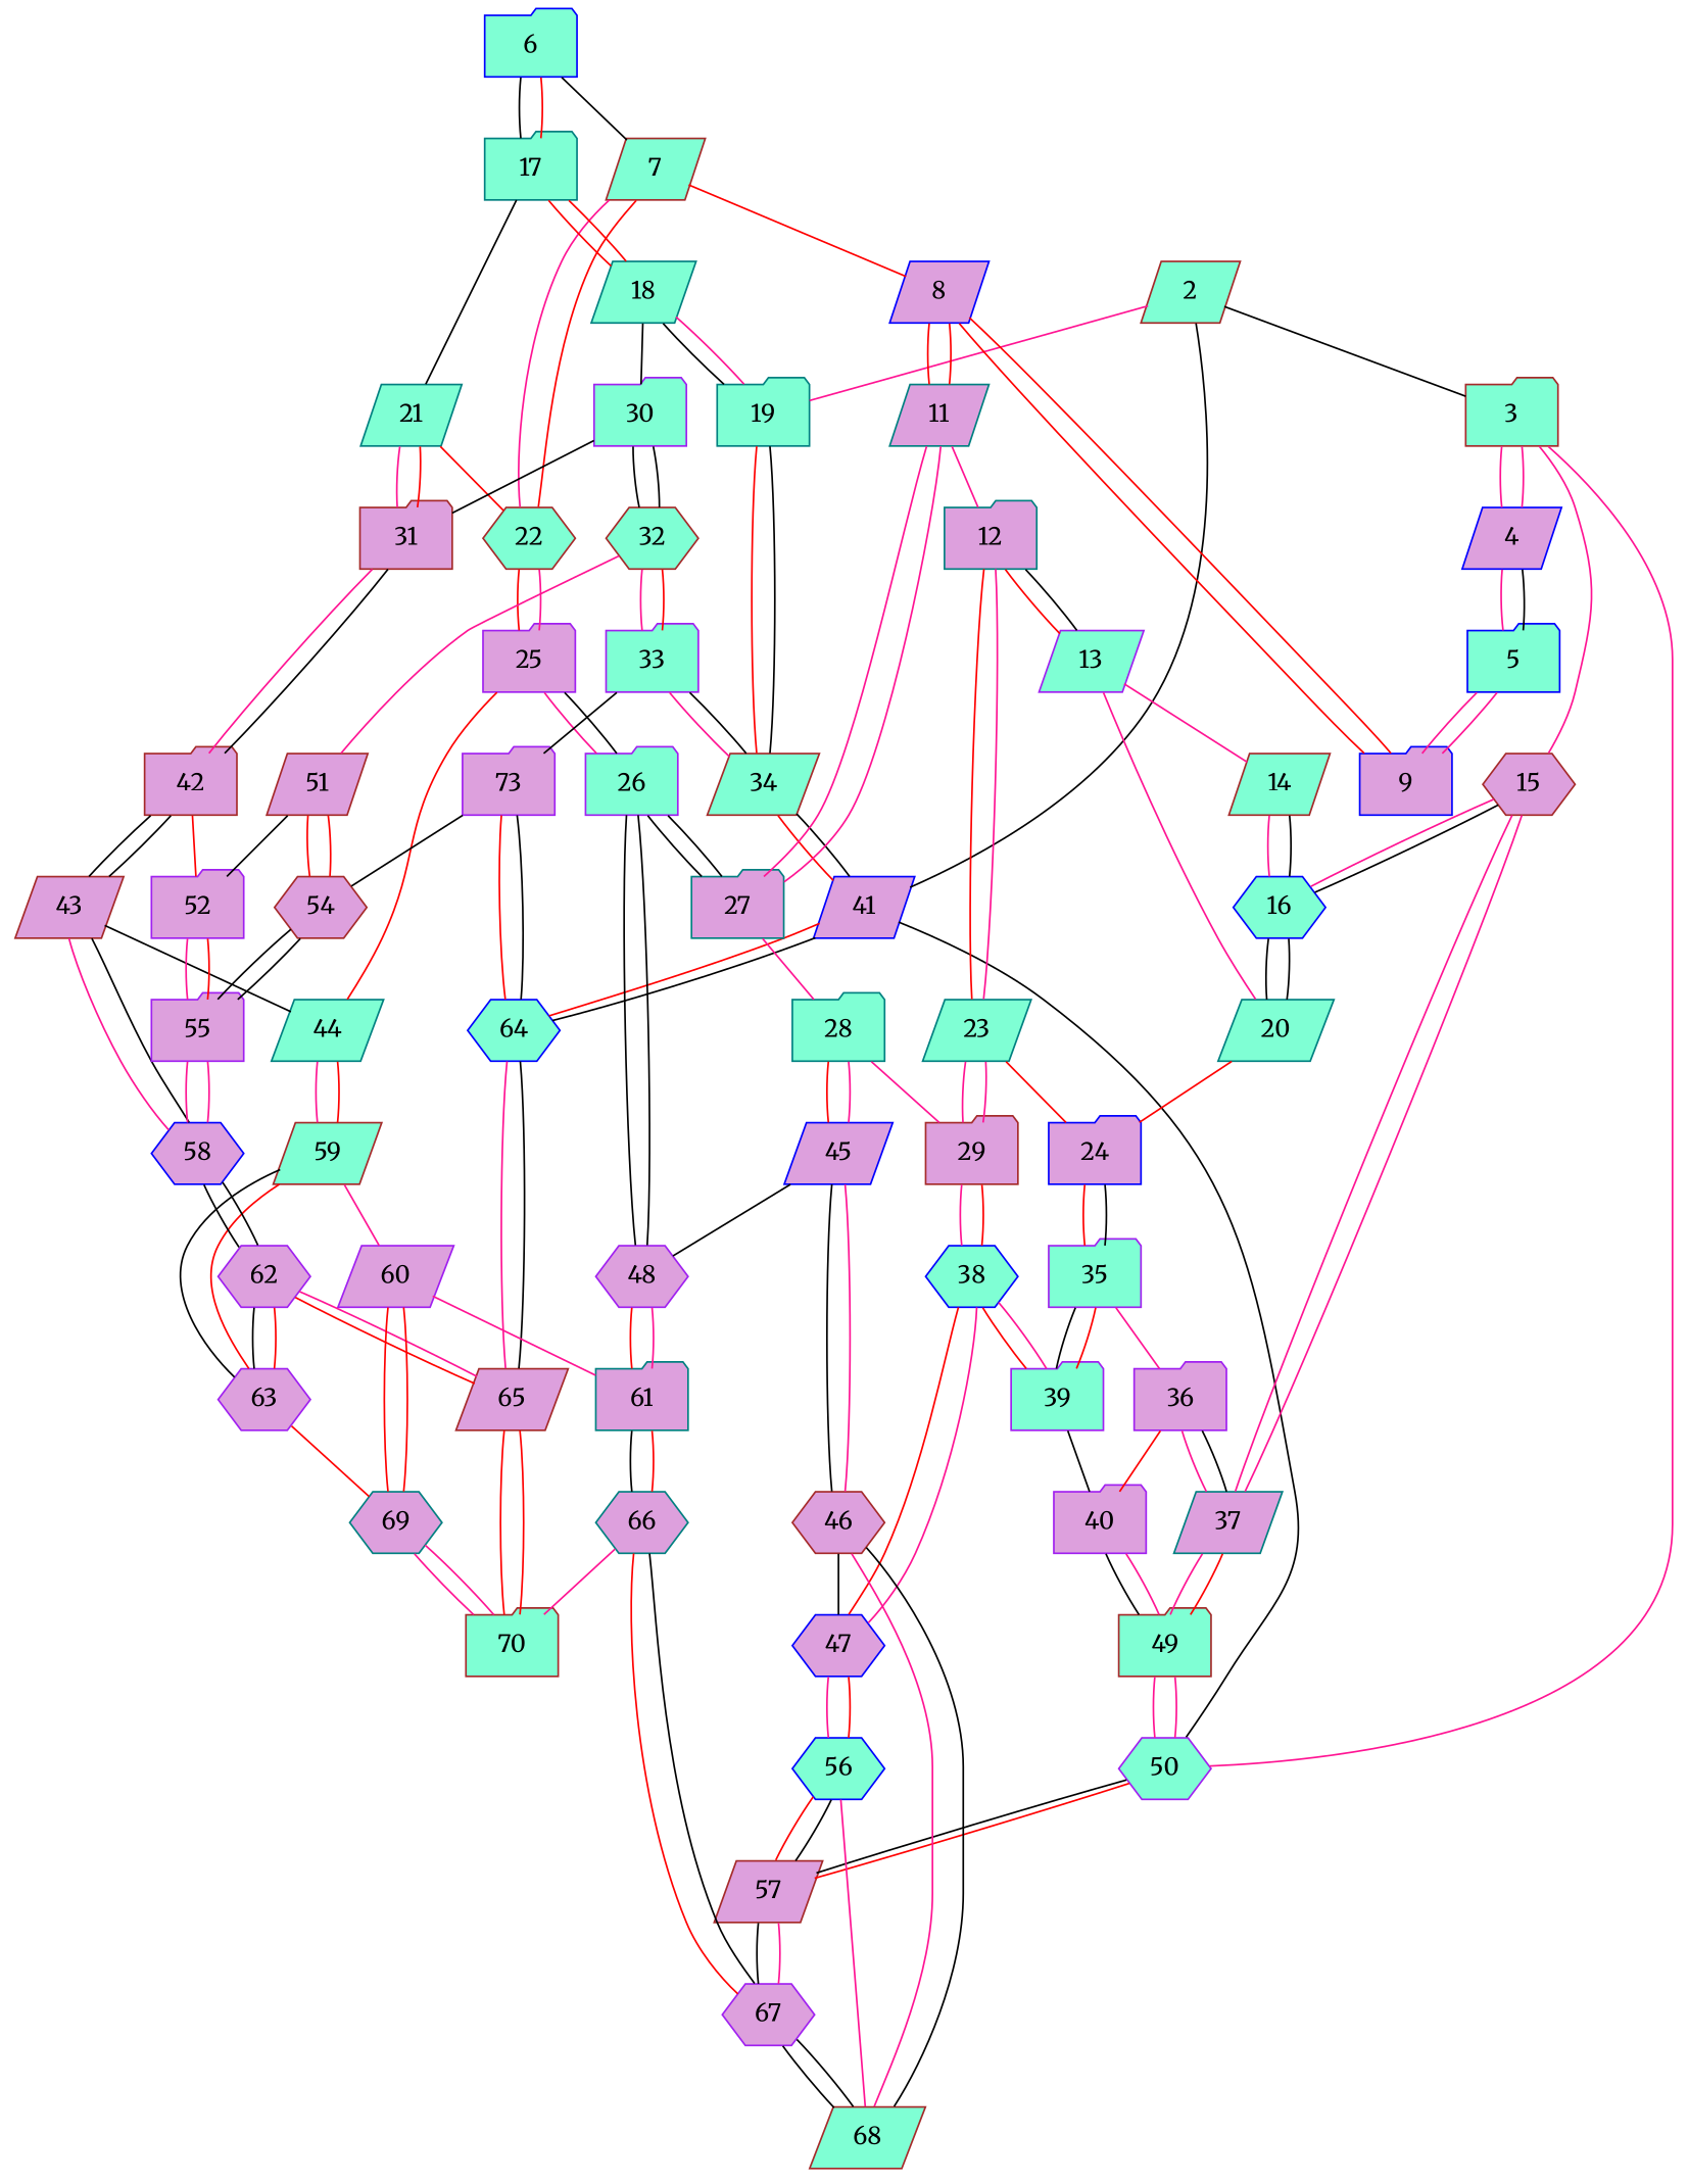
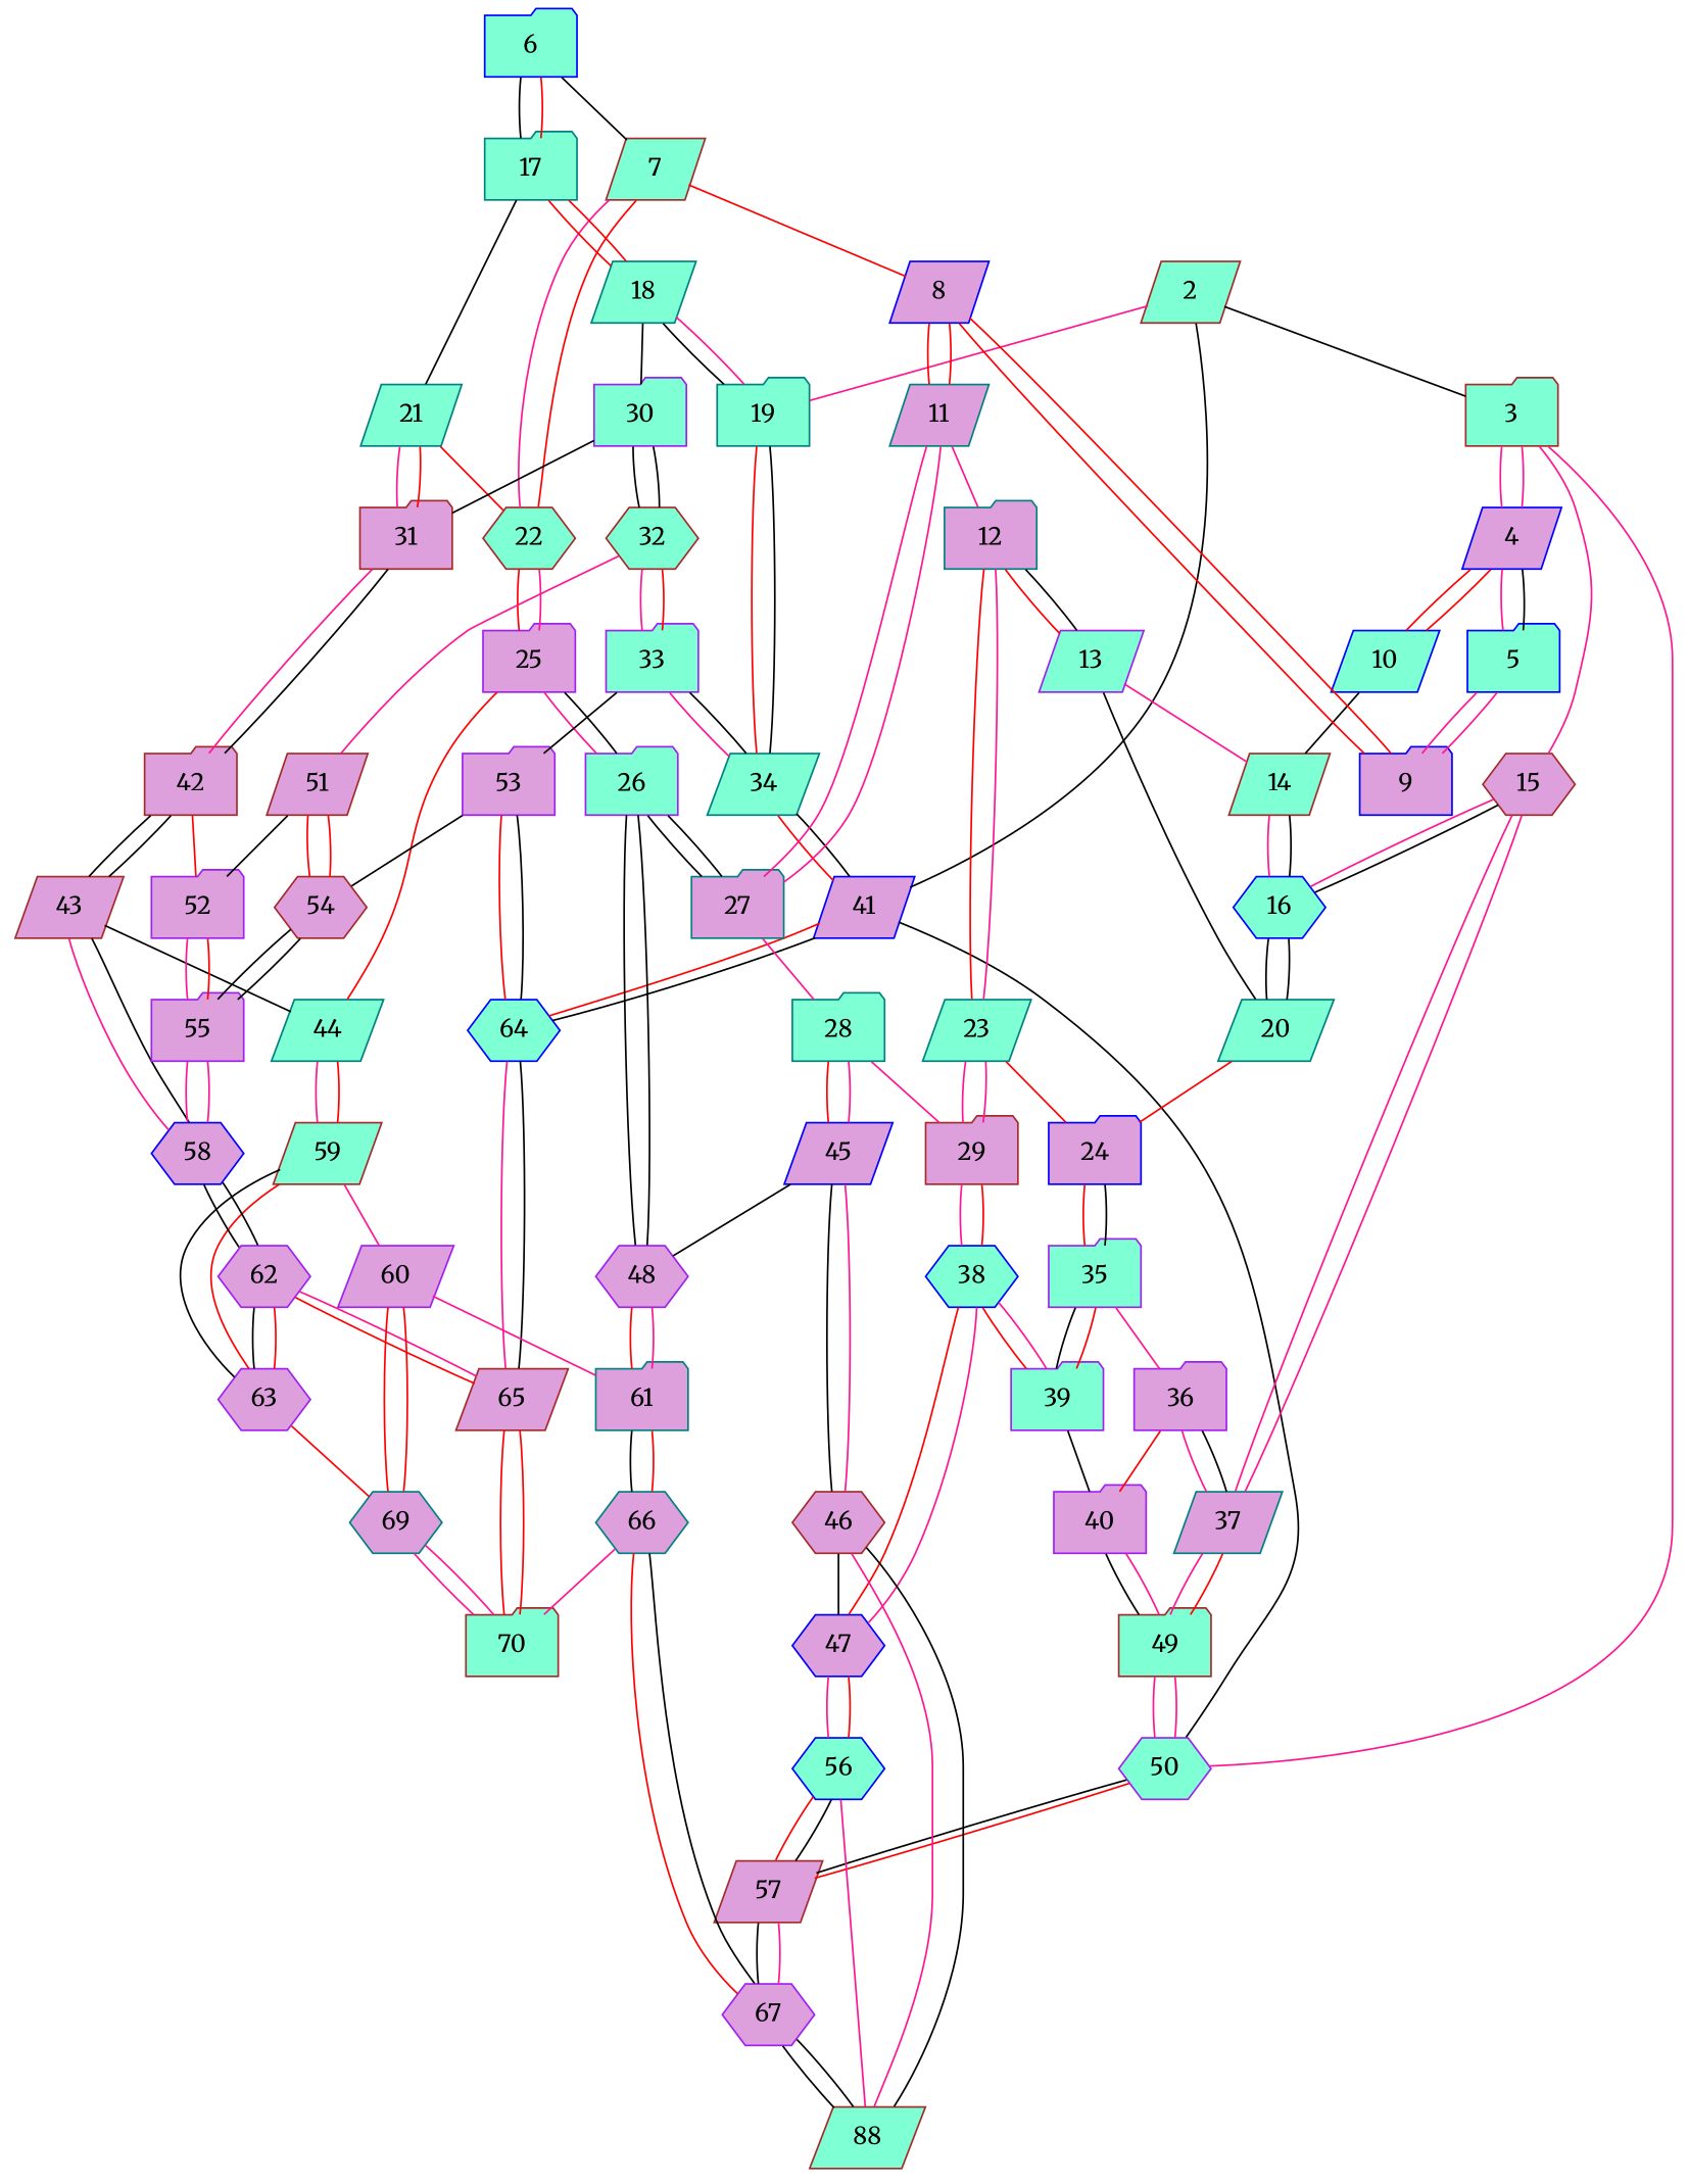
  graph {
    fontname=Merriweather
    node [color=brown fillcolor=plum fontname=Merriweather shape=folder style=filled]
    edge [color=black fontname=Merriweather]
    2 [fillcolor=aquamarine shape=parallelogram]
    3 [fillcolor=aquamarine]
    19 [color=teal fillcolor=aquamarine]
    41 [color=blue shape=parallelogram]
    6 [color=blue fillcolor=aquamarine]
    7 [fillcolor=aquamarine shape=parallelogram]
    17 [color=teal fillcolor=aquamarine]
    4 [color=blue shape=parallelogram]
    15 [shape=hexagon]
    50 [color=purple fillcolor=aquamarine shape=hexagon]
-   34 [fillcolor=aquamarine shape=parallelogram]
+   34 [color=teal fillcolor=aquamarine shape=parallelogram]
    64 [color=blue fillcolor=aquamarine shape=hexagon]
    5 [color=blue fillcolor=aquamarine]
+   10 [color=blue fillcolor=aquamarine shape=parallelogram]
    16 [color=blue fillcolor=aquamarine shape=hexagon]
    37 [color=teal shape=parallelogram]
    57 [shape=parallelogram]
    9 [color=blue]
    14 [fillcolor=aquamarine shape=parallelogram]
    8 [color=blue shape=parallelogram]
    22 [fillcolor=aquamarine shape=hexagon]
    18 [color=teal fillcolor=aquamarine shape=parallelogram]
    21 [color=teal fillcolor=aquamarine shape=parallelogram]
    11 [color=teal shape=parallelogram]
    25 [color=purple]
    12 [color=teal]
    27 [color=teal]
    13 [color=purple fillcolor=aquamarine shape=parallelogram]
    23 [color=teal fillcolor=aquamarine shape=parallelogram]
    28 [color=teal fillcolor=aquamarine]
    20 [color=teal fillcolor=aquamarine shape=parallelogram]
    24 [color=blue]
    29
    49 [fillcolor=aquamarine]
    30 [color=purple fillcolor=aquamarine]
    31
    32 [fillcolor=aquamarine shape=hexagon]
    35 [color=purple fillcolor=aquamarine]
    42
    26 [color=purple fillcolor=aquamarine]
    44 [color=teal fillcolor=aquamarine shape=parallelogram]
    38 [color=blue fillcolor=aquamarine shape=hexagon]
    36 [color=purple]
    39 [color=purple fillcolor=aquamarine]
    48 [color=purple shape=hexagon]
    59 [fillcolor=aquamarine shape=parallelogram]
    61 [color=teal]
    45 [color=blue shape=parallelogram]
    46 [shape=hexagon]
    47 [color=blue shape=hexagon]
    33 [color=purple fillcolor=aquamarine]
    51 [shape=parallelogram]
    43 [shape=parallelogram]
    52 [color=purple]
-   53 [color=purple label=73]
+   53 [color=purple]
    54 [shape=hexagon]
    40 [color=purple]
    56 [color=blue fillcolor=aquamarine shape=hexagon]
    65 [shape=parallelogram]
    58 [color=blue shape=hexagon]
    55 [color=purple]
    62 [color=purple shape=hexagon]
    60 [color=purple shape=parallelogram]
    63 [color=purple shape=hexagon]
-   68 [fillcolor=aquamarine shape=parallelogram]
+   68 [fillcolor=aquamarine shape=parallelogram label=88]
    66 [color=teal shape=hexagon]
    67 [color=purple shape=hexagon]
    69 [color=teal shape=hexagon]
    70 [fillcolor=aquamarine]
    2 -- 3
    2 -- 19 [color=deeppink]
    2 -- 41
    3 -- 4 [color=deeppink]
    3 -- 4 [color=deeppink]
    3 -- 15 [color=deeppink]
    3 -- 50 [color=deeppink]
    19 -- 34 [color=red]
    19 -- 34
    41 -- 50
    41 -- 64 [color=red]
    41 -- 64
    6 -- 7
    6 -- 17
    6 -- 17 [color=red]
    7 -- 8 [color=red]
    7 -- 22 [color=deeppink]
    7 -- 22 [color=red]
    17 -- 18 [color=red]
    17 -- 18 [color=red]
    17 -- 21
    4 -- 5 [color=deeppink]
    4 -- 5
+   4 -- 10 [color=red]
+   4 -- 10 [color=red]
    15 -- 16 [color=deeppink]
    15 -- 16
    15 -- 37 [color=deeppink]
    15 -- 37 [color=deeppink]
    50 -- 57
    50 -- 57 [color=red]
    34 -- 41 [color=red]
    34 -- 41
    64 -- 65 [color=deeppink]
    64 -- 65
    5 -- 9 [color=deeppink]
    5 -- 9 [color=deeppink]
+   10 -- 14
    16 -- 20
    16 -- 20
    37 -- 49 [color=deeppink]
    37 -- 49 [color=red]
    57 -- 67
    57 -- 67 [color=deeppink]
    14 -- 16 [color=deeppink]
    14 -- 16
    8 -- 9 [color=red]
    8 -- 9 [color=red]
    8 -- 11 [color=red]
    8 -- 11 [color=red]
    22 -- 25 [color=red]
    22 -- 25 [color=deeppink]
    18 -- 19
    18 -- 19 [color=deeppink]
    18 -- 30
    21 -- 22 [color=red]
    21 -- 31 [color=deeppink]
    21 -- 31 [color=red]
    11 -- 12 [color=deeppink]
    11 -- 27 [color=deeppink]
    11 -- 27 [color=deeppink]
    25 -- 26 [color=deeppink]
    25 -- 26
    25 -- 44 [color=red]
    12 -- 13 [color=red]
    12 -- 13
    12 -- 23 [color=red]
    12 -- 23 [color=deeppink]
    27 -- 28 [color=deeppink]
    13 -- 14 [color=deeppink]
-   13 -- 20 [color=deeppink]
+   13 -- 20
    23 -- 24 [color=red]
    23 -- 29 [color=deeppink]
    23 -- 29 [color=deeppink]
    28 -- 29 [color=deeppink]
    28 -- 45 [color=red]
    28 -- 45 [color=deeppink]
    20 -- 24 [color=red]
    24 -- 35 [color=red]
    24 -- 35
    29 -- 38 [color=deeppink]
    29 -- 38 [color=red]
    49 -- 50 [color=deeppink]
    49 -- 50 [color=deeppink]
    30 -- 31
    30 -- 32
    30 -- 32
    31 -- 42 [color=deeppink]
    31 -- 42
    32 -- 33 [color=deeppink]
    32 -- 33 [color=red]
    32 -- 51 [color=deeppink]
    35 -- 36 [color=deeppink]
    35 -- 39
    35 -- 39 [color=red]
    42 -- 43
    42 -- 43
    42 -- 52 [color=red]
    26 -- 27
    26 -- 27
    26 -- 48
    26 -- 48
    44 -- 59 [color=deeppink]
    44 -- 59 [color=red]
    38 -- 39 [color=red]
    38 -- 39 [color=deeppink]
    38 -- 47 [color=red]
    38 -- 47 [color=deeppink]
    36 -- 37 [color=deeppink]
    36 -- 37
    36 -- 40 [color=red]
    39 -- 40
    48 -- 61 [color=red]
    48 -- 61 [color=deeppink]
    59 -- 60 [color=deeppink]
    59 -- 63
    59 -- 63 [color=red]
    61 -- 66
    61 -- 66 [color=red]
    45 -- 48
    45 -- 46
    45 -- 46 [color=deeppink]
    46 -- 47
    46 -- 68 [color=deeppink]
    46 -- 68
    47 -- 56 [color=deeppink]
    47 -- 56 [color=red]
    33 -- 34 [color=deeppink]
    33 -- 34
    33 -- 53
    51 -- 52
    51 -- 54 [color=red]
    51 -- 54 [color=red]
    43 -- 44
    43 -- 58 [color=deeppink]
    43 -- 58
    52 -- 55 [color=deeppink]
    52 -- 55 [color=red]
    53 -- 64 [color=red]
    53 -- 64
    53 -- 54
    54 -- 55
    54 -- 55
    40 -- 49
    40 -- 49 [color=deeppink]
    56 -- 57 [color=red]
    56 -- 57
    56 -- 68 [color=deeppink]
    65 -- 70 [color=red]
    65 -- 70 [color=red]
    58 -- 62
    58 -- 62
    55 -- 58 [color=deeppink]
    55 -- 58 [color=deeppink]
    62 -- 65 [color=red]
    62 -- 65 [color=deeppink]
    62 -- 63
    62 -- 63 [color=red]
    60 -- 61 [color=deeppink]
    60 -- 69 [color=red]
    60 -- 69 [color=red]
    63 -- 69 [color=red]
    66 -- 67 [color=red]
    66 -- 67
    66 -- 70 [color=deeppink]
    67 -- 68
    67 -- 68
    69 -- 70 [color=deeppink]
    69 -- 70 [color=deeppink]
  }
